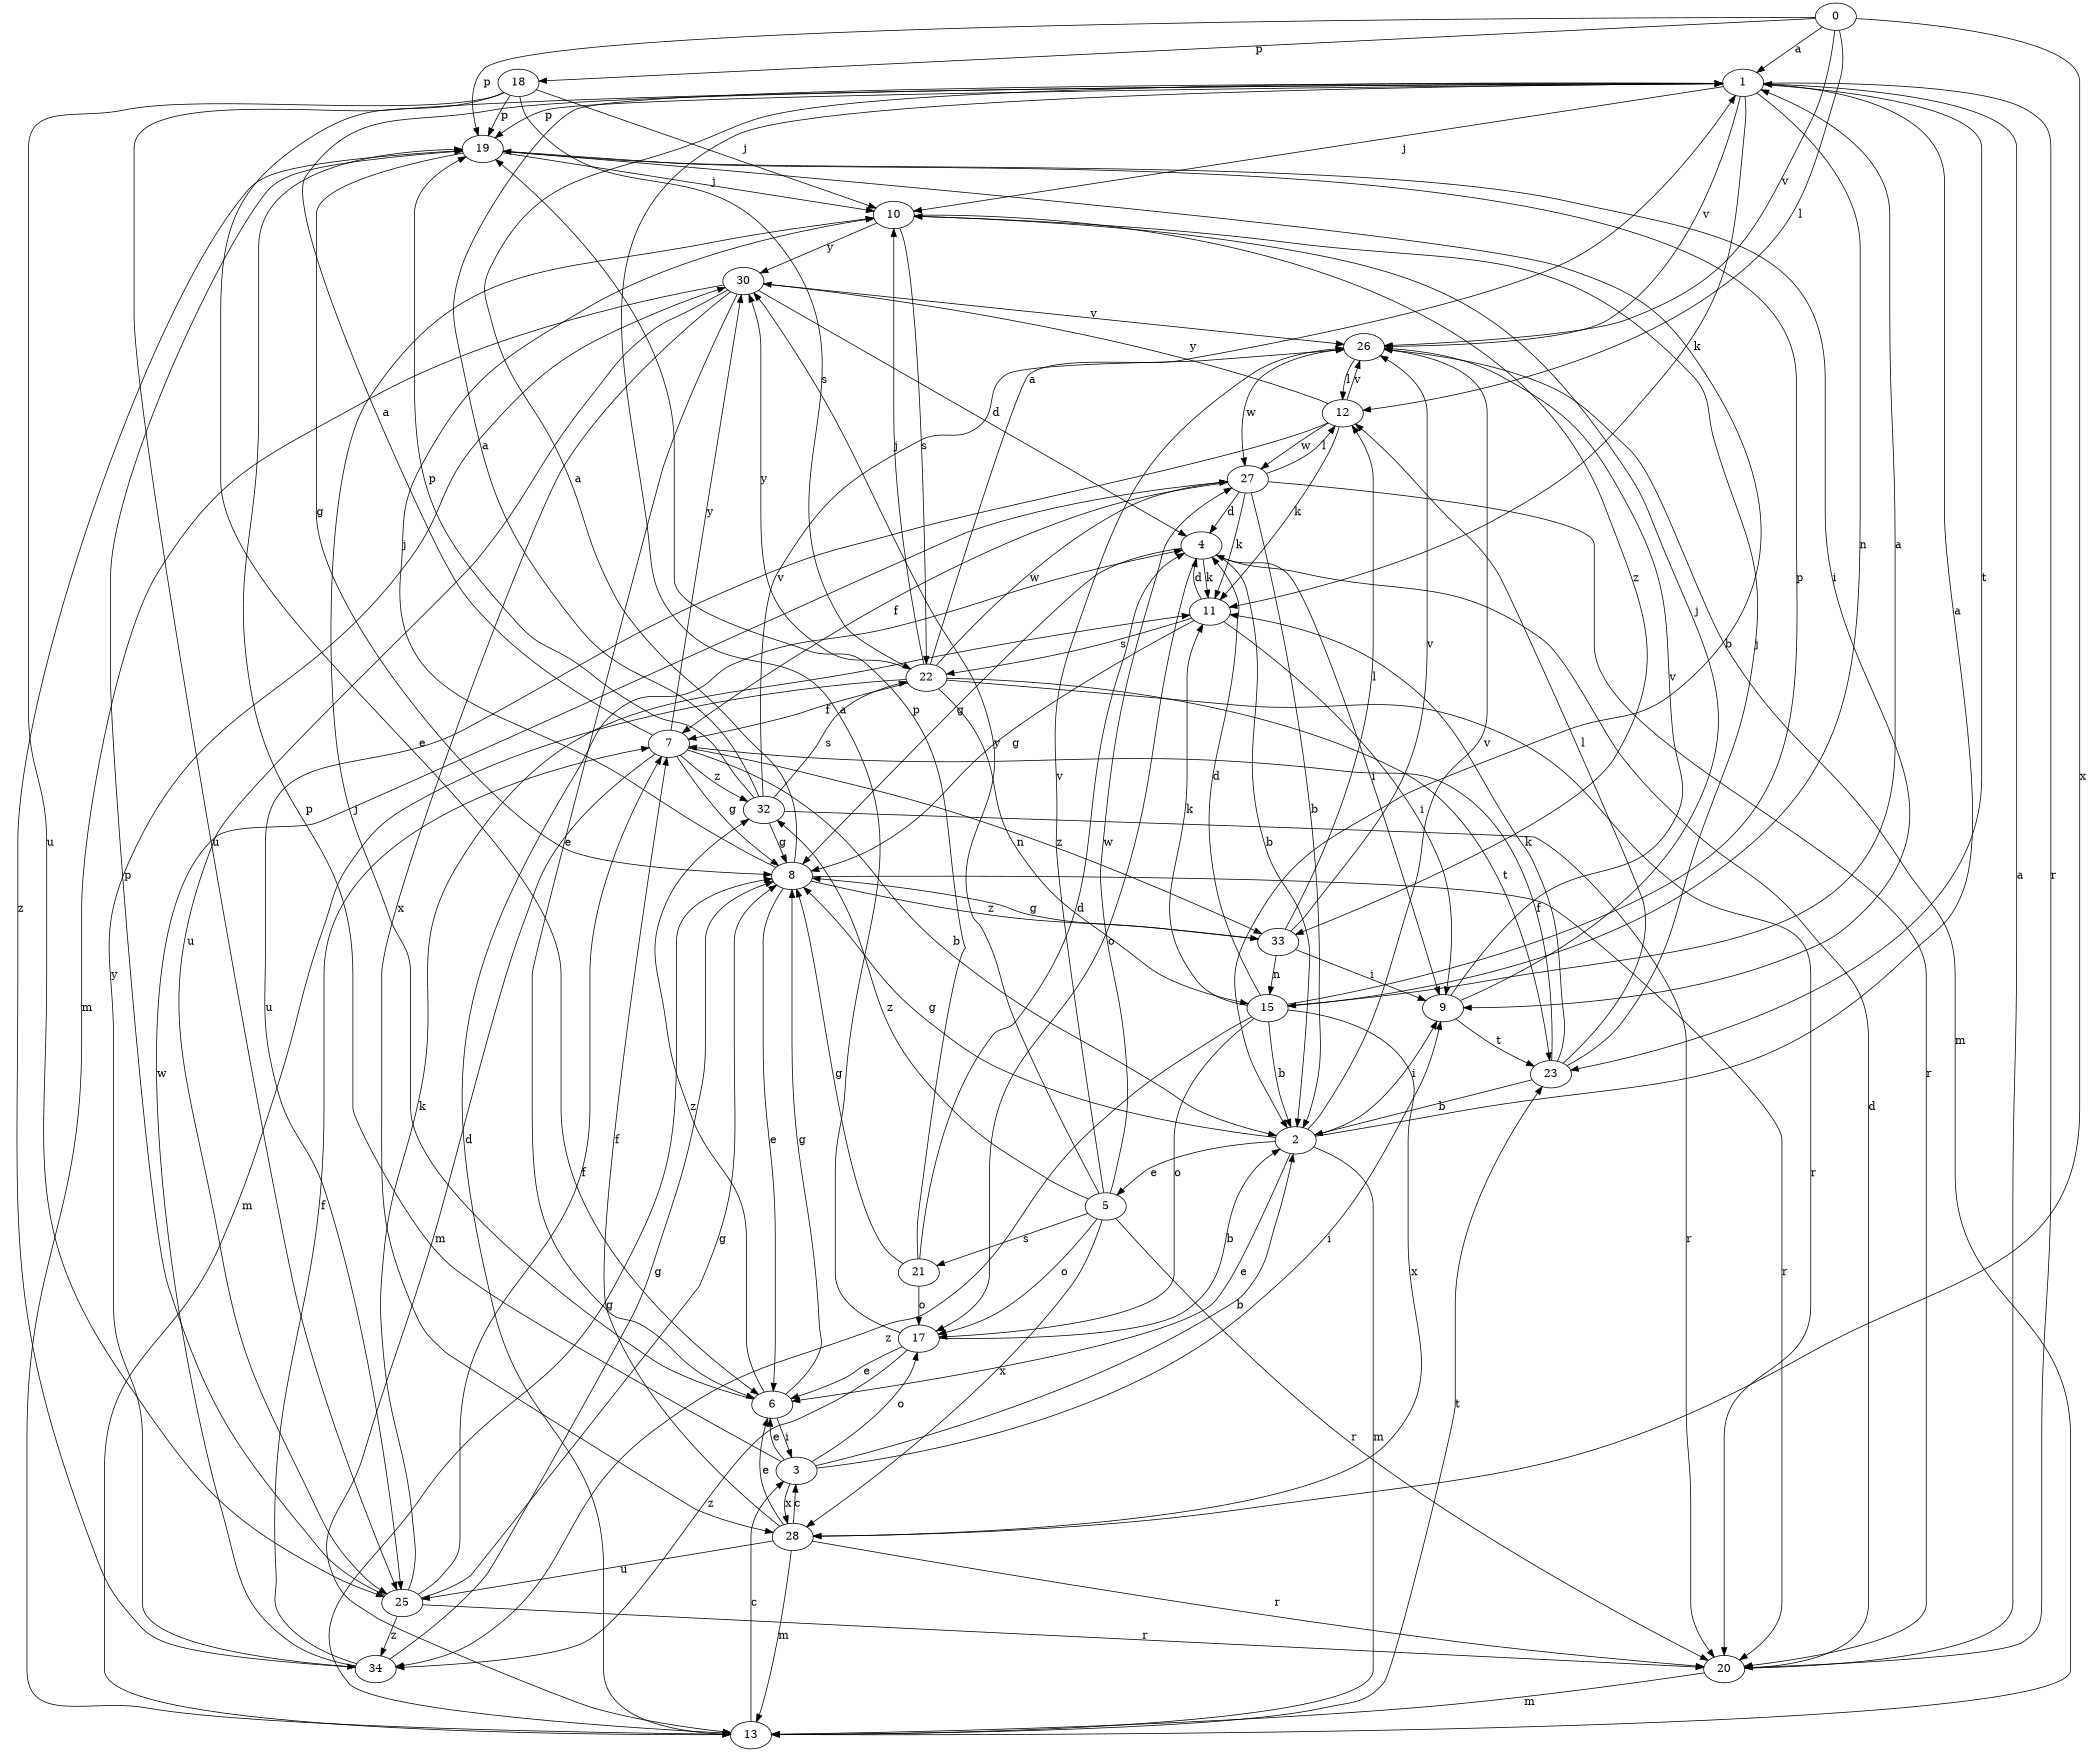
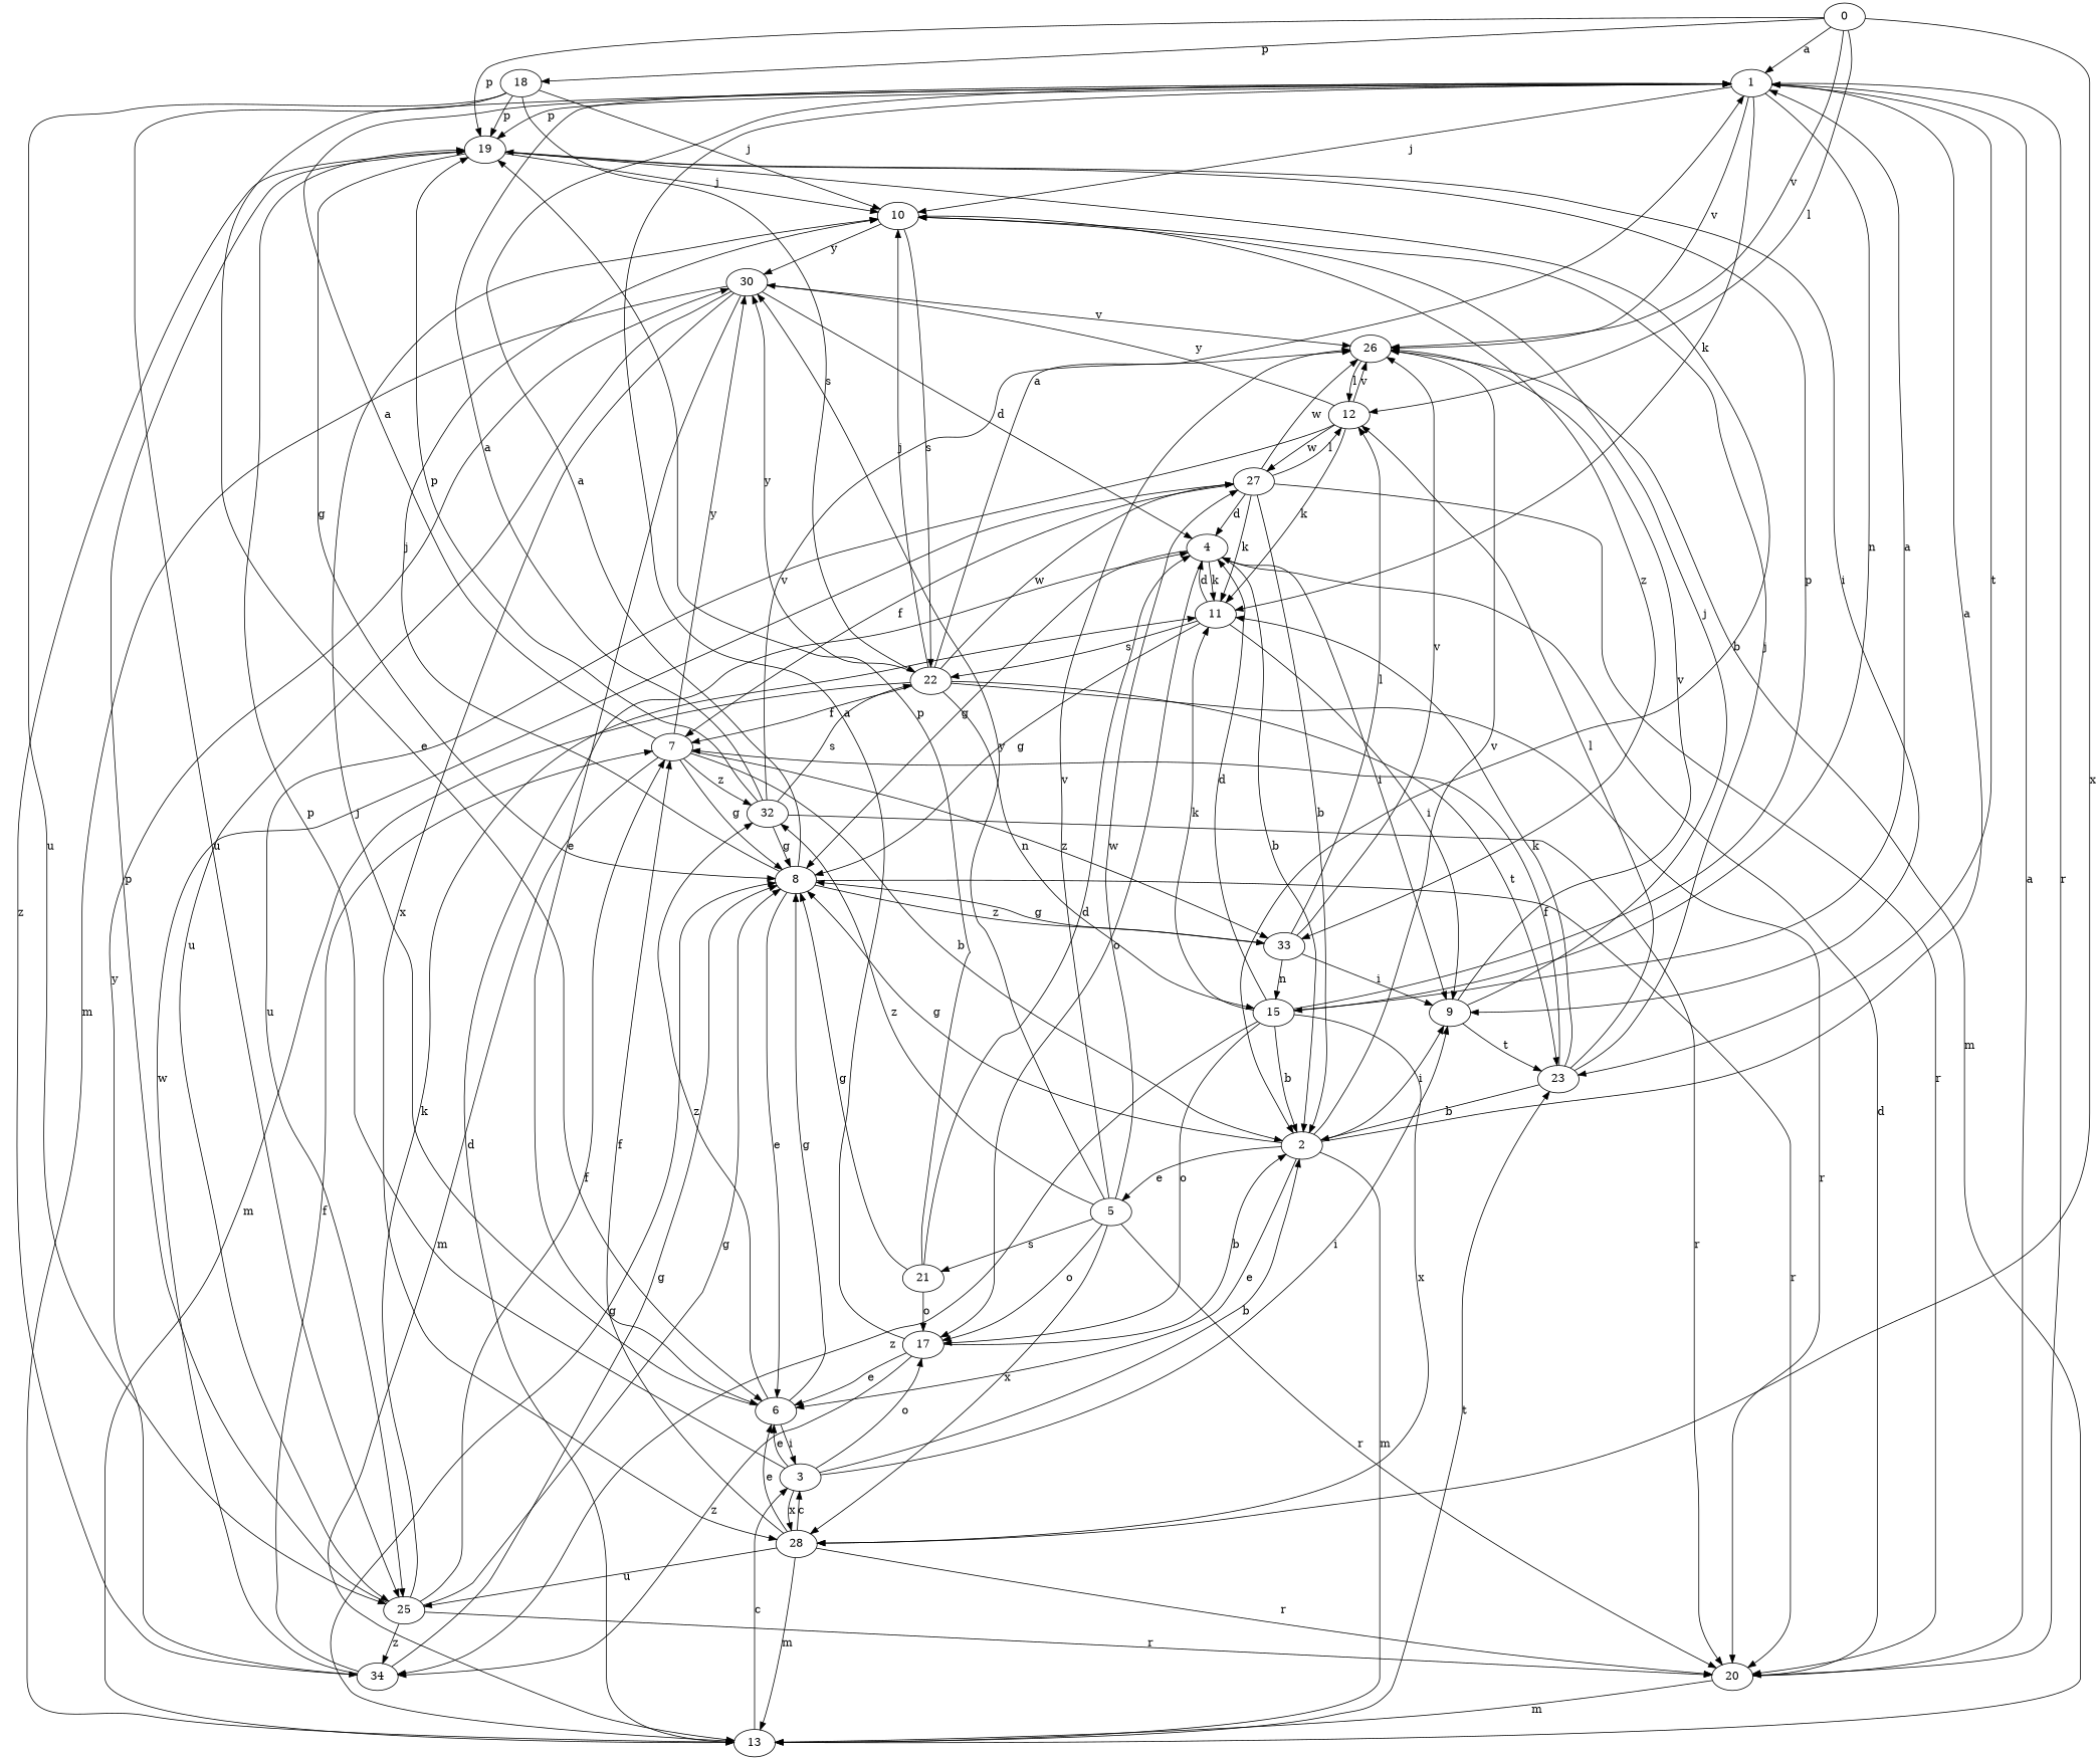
  strict digraph {
    0
    1
    12
    18
    19
    26
    28
    10
    11
    15
    20
    23
    25
    27
    30
    6
    22
    2
    8
    9
    34
    13
    3
    7
    33
    4
    17
    5
    21
    32
    0 -> 1 [label=a]
    0 -> 12 [label=l]
    0 -> 18 [label=p]
    0 -> 19 [label=p]
    0 -> 26 [label=v]
    0 -> 28 [label=x]
    1 -> 19 [label=p]
    1 -> 26 [label=v]
    1 -> 10 [label=j]
    1 -> 11 [label=k]
    1 -> 15 [label=n]
    1 -> 20 [label=r]
    1 -> 23 [label=t]
    1 -> 25 [label=u]
    12 -> 26 [label=v]
    12 -> 11 [label=k]
    12 -> 25 [label=u]
    12 -> 27 [label=w]
    12 -> 30 [label=y]
    18 -> 19 [label=p]
    18 -> 10 [label=j]
    18 -> 25 [label=u]
    18 -> 6 [label=e]
    18 -> 22 [label=s]
    19 -> 10 [label=j]
    19 -> 2 [label=b]
    19 -> 8 [label=g]
    19 -> 9 [label=i]
    19 -> 34 [label=z]
    26 -> 12 [label=l]
-   26 -> 27 [label=w]
+   27 -> 26 [label=w]
    26 -> 13 [label=m]
    28 -> 20 [label=r]
    28 -> 25 [label=u]
    28 -> 6 [label=e]
    28 -> 13 [label=m]
    28 -> 3 [label=c]
    28 -> 7 [label=f]
    10 -> 30 [label=y]
    10 -> 22 [label=s]
    10 -> 33 [label=z]
    11 -> 22 [label=s]
    11 -> 8 [label=g]
    11 -> 9 [label=i]
    11 -> 4 [label=d]
    15 -> 1 [label=a]
    15 -> 19 [label=p]
    15 -> 28 [label=x]
    15 -> 11 [label=k]
    15 -> 2 [label=b]
    15 -> 34 [label=z]
    15 -> 4 [label=d]
    15 -> 17 [label=o]
    20 -> 1 [label=a]
    20 -> 13 [label=m]
    20 -> 4 [label=d]
    23 -> 12 [label=l]
    23 -> 10 [label=j]
    23 -> 11 [label=k]
    23 -> 2 [label=b]
    23 -> 7 [label=f]
    25 -> 19 [label=p]
    25 -> 11 [label=k]
    25 -> 20 [label=r]
    25 -> 8 [label=g]
    25 -> 34 [label=z]
    25 -> 7 [label=f]
    27 -> 12 [label=l]
    27 -> 11 [label=k]
    27 -> 20 [label=r]
    27 -> 2 [label=b]
    27 -> 7 [label=f]
    27 -> 4 [label=d]
    30 -> 26 [label=v]
    30 -> 28 [label=x]
    30 -> 25 [label=u]
    30 -> 6 [label=e]
    30 -> 13 [label=m]
    30 -> 4 [label=d]
    6 -> 10 [label=j]
    6 -> 8 [label=g]
    6 -> 3 [label=i]
    6 -> 32 [label=z]
    22 -> 1 [label=a]
    22 -> 10 [label=j]
    22 -> 15 [label=n]
    22 -> 20 [label=r]
    22 -> 23 [label=t]
    22 -> 27 [label=w]
    22 -> 30 [label=y]
    22 -> 13 [label=m]
    22 -> 7 [label=f]
    2 -> 1 [label=a]
    2 -> 26 [label=v]
    2 -> 6 [label=e]
    2 -> 8 [label=g]
    2 -> 9 [label=i]
    2 -> 13 [label=m]
    2 -> 5 [label=e]
    8 -> 1 [label=a]
    8 -> 10 [label=j]
    8 -> 20 [label=r]
    8 -> 6 [label=e]
    8 -> 33 [label=z]
    9 -> 26 [label=v]
    9 -> 10 [label=j]
    9 -> 23 [label=t]
    34 -> 27 [label=w]
    34 -> 30 [label=y]
    34 -> 8 [label=g]
    34 -> 7 [label=f]
    13 -> 23 [label=t]
    13 -> 8 [label=g]
    13 -> 3 [label=c]
    13 -> 4 [label=d]
    3 -> 19 [label=p]
    3 -> 28 [label=x]
    3 -> 6 [label=e]
    3 -> 2 [label=b]
    3 -> 9 [label=i]
    3 -> 17 [label=o]
    7 -> 1 [label=a]
    7 -> 30 [label=y]
    7 -> 2 [label=b]
    7 -> 8 [label=g]
    7 -> 13 [label=m]
    7 -> 33 [label=z]
    7 -> 32 [label=z]
    33 -> 12 [label=l]
    33 -> 26 [label=v]
    33 -> 15 [label=n]
    33 -> 8 [label=g]
    33 -> 9 [label=i]
    4 -> 11 [label=k]
    4 -> 2 [label=b]
    4 -> 8 [label=g]
    4 -> 9 [label=i]
    4 -> 17 [label=o]
    17 -> 1 [label=a]
    17 -> 6 [label=e]
    17 -> 2 [label=b]
    17 -> 34 [label=z]
    5 -> 26 [label=v]
    5 -> 28 [label=x]
    5 -> 20 [label=r]
    5 -> 27 [label=w]
    5 -> 30 [label=y]
    5 -> 17 [label=o]
    5 -> 21 [label=s]
    5 -> 32 [label=z]
    21 -> 19 [label=p]
    21 -> 8 [label=g]
    21 -> 4 [label=d]
    21 -> 17 [label=o]
    32 -> 1 [label=a]
    32 -> 19 [label=p]
    32 -> 26 [label=v]
    32 -> 20 [label=r]
    32 -> 22 [label=s]
    32 -> 8 [label=g]
  }
